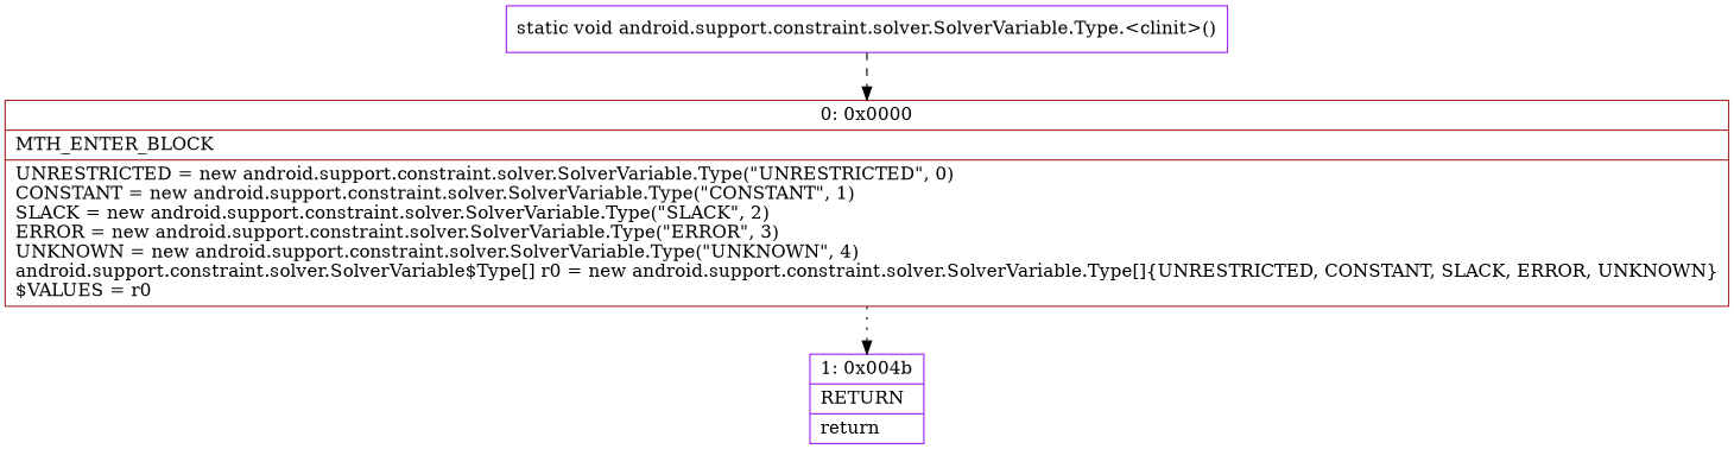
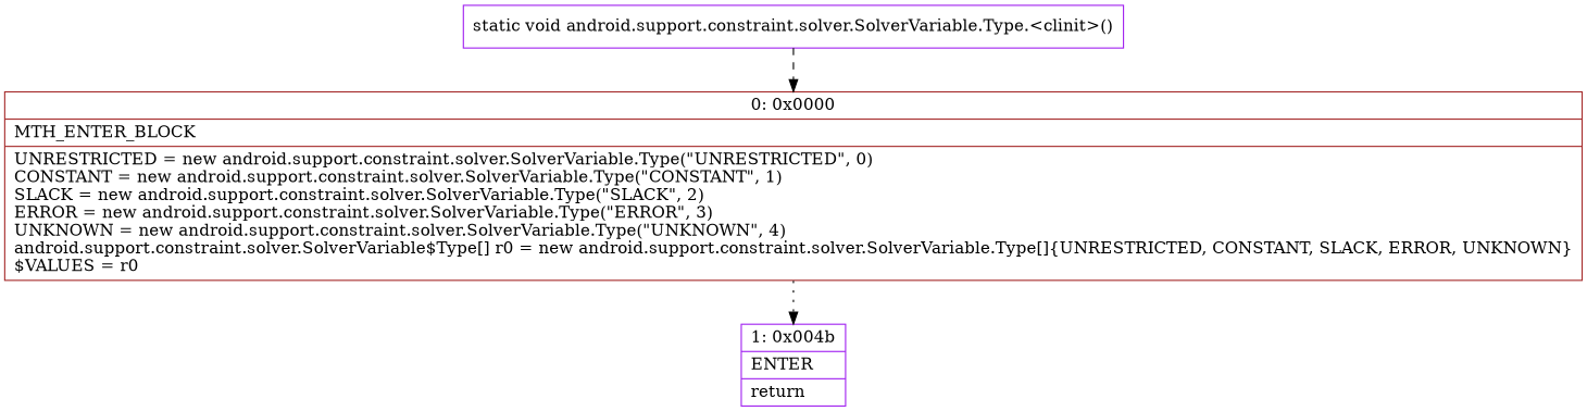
  digraph {
    node [shape=record color=purple]
    n1 [label="{0\:\ 0x0000|MTH_ENTER_BLOCK\l|UNRESTRICTED = new android.support.constraint.solver.SolverVariable.Type(\"UNRESTRICTED\", 0)\lCONSTANT = new android.support.constraint.solver.SolverVariable.Type(\"CONSTANT\", 1)\lSLACK = new android.support.constraint.solver.SolverVariable.Type(\"SLACK\", 2)\lERROR = new android.support.constraint.solver.SolverVariable.Type(\"ERROR\", 3)\lUNKNOWN = new android.support.constraint.solver.SolverVariable.Type(\"UNKNOWN\", 4)\landroid.support.constraint.solver.SolverVariable$Type[] r0 = new android.support.constraint.solver.SolverVariable.Type[]\{UNRESTRICTED, CONSTANT, SLACK, ERROR, UNKNOWN\}\l$VALUES = r0\l}" color=brown]
-   n2 [label="{1\:\ 0x004b|RETURN\l|return\l}"]
+   n2 [label="{1\:\ 0x004b|ENTER\l|return\l}"]
    n3 [label="{static void android.support.constraint.solver.SolverVariable.Type.\<clinit\>() }"]
    n1 -> n2 [style=dotted]
    n3 -> n1 [style=dashed]
  }
